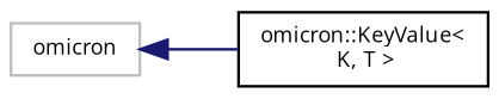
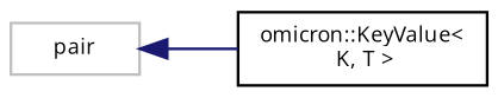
  digraph {
    rankdir=LR
    fontname="Open Sans"
    node [fontname="Open Sans" fontsize=8 shape=record]
-   n1 [color=grey75 height=0.2 label=omicron width=0.4]
+   n1 [color=grey75 height=0.2 label=pair width=0.4]
    n2 [color=black height=0.2 label="omicron::KeyValue\<\l K, T \>" width=0.4]
    n1 -> n2 [color=midnightblue dir=back fontname="Open Sans" fontsize=8 labelfontname="FreeSans.ttf" labelfontsize=8 style=solid]
  }
